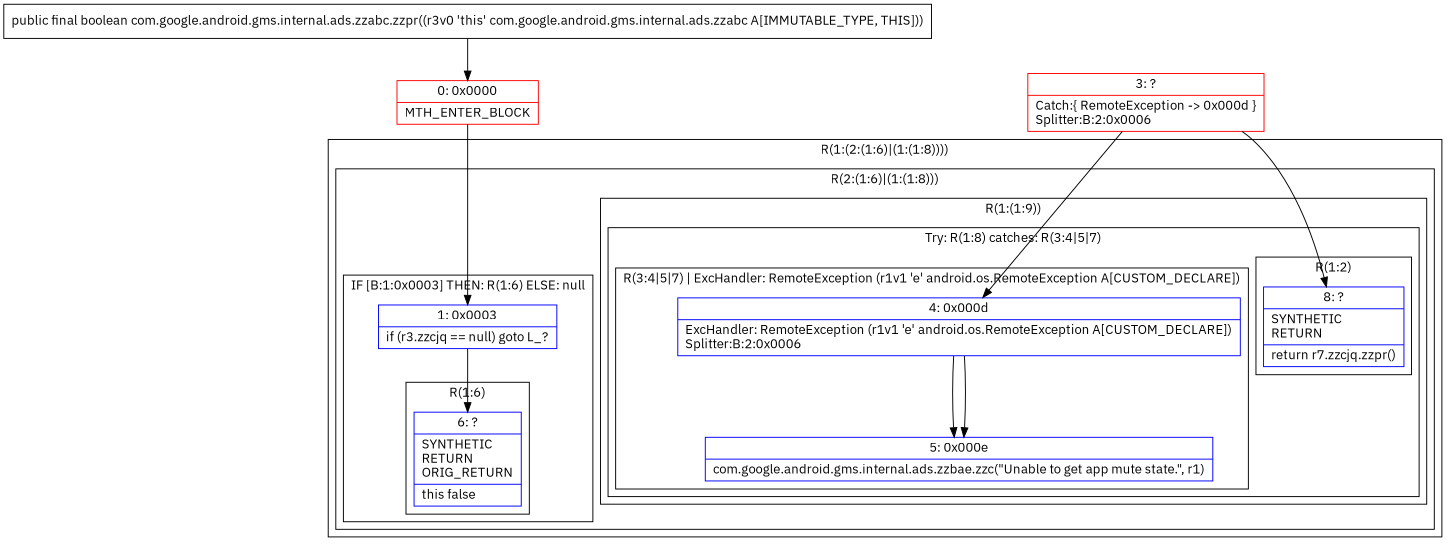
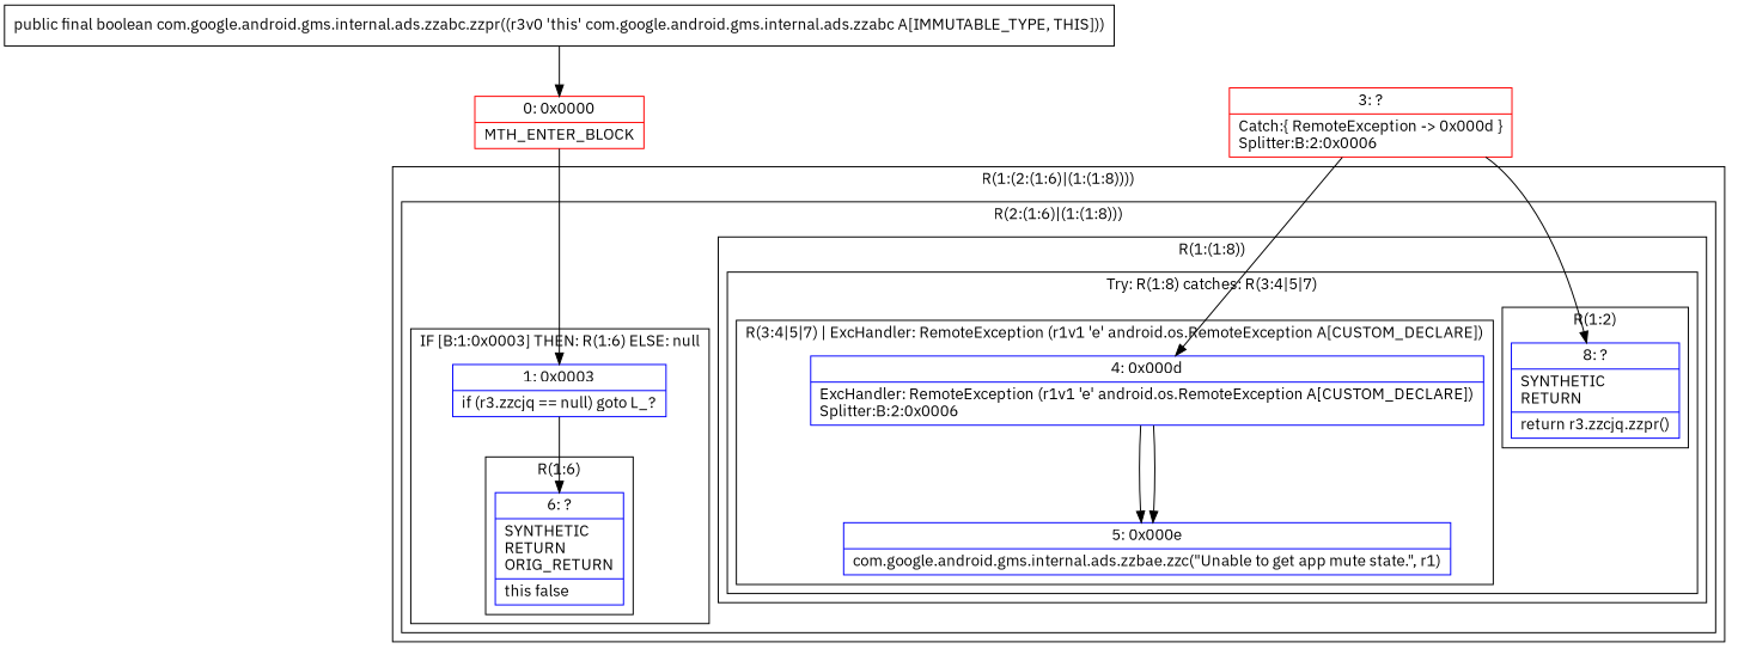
  digraph {
    fontname="IBM Plex Sans"
    node [color=blue fontname="IBM Plex Sans" shape=record]
    edge [fontname="IBM Plex Sans"]
    n1 [label="{6\:\ ?|SYNTHETIC\lRETURN\lORIG_RETURN\l|this false\l}"]
    n2 [label="{1\:\ 0x0003|if (r3.zzcjq == null) goto L_?\l}"]
-   n3 [label="{8\:\ ?|SYNTHETIC\lRETURN\l|return r7.zzcjq.zzpr()\l}"]
+   n3 [label="{8\:\ ?|SYNTHETIC\lRETURN\l|return r3.zzcjq.zzpr()\l}"]
    n4 [label="{4\:\ 0x000d|ExcHandler: RemoteException (r1v1 'e' android.os.RemoteException A[CUSTOM_DECLARE])\lSplitter:B:2:0x0006\l}"]
    n5 [label="{5\:\ 0x000e|com.google.android.gms.internal.ads.zzbae.zzc(\"Unable to get app mute state.\", r1)\l}"]
    n6 [color=red label="{0\:\ 0x0000|MTH_ENTER_BLOCK\l}"]
    n7 [color=red label="{3\:\ ?|Catch:\{ RemoteException \-\> 0x000d \}\lSplitter:B:2:0x0006\l}"]
    n8 [label="{public final boolean com.google.android.gms.internal.ads.zzabc.zzpr((r3v0 'this' com.google.android.gms.internal.ads.zzabc A[IMMUTABLE_TYPE, THIS])) }" color=""]
    subgraph cluster_1 {
      label="R(1:(2:(1:6)|(1:(1:8))))"
      subgraph cluster_2 {
        label="R(2:(1:6)|(1:(1:8)))"
        subgraph cluster_3 {
          label="IF [B:1:0x0003] THEN: R(1:6) ELSE: null"
          n2
          subgraph cluster_4 {
            label="R(1:6)"
            n1
          }
        }
        subgraph cluster_5 {
-         label="R(1:(1:9))"
+         label="R(1:(1:8))"
          subgraph cluster_6 {
            label="Try: R(1:8) catches: R(3:4|5|7)"
            subgraph cluster_7 {
              label="R(1:2)"
              n3
            }
            subgraph cluster_8 {
              label="R(3:4|5|7) | ExcHandler: RemoteException (r1v1 'e' android.os.RemoteException A[CUSTOM_DECLARE])\l"
              n4
              n5
            }
          }
        }
      }
    }
    subgraph cluster_9 {
      label="R(3:4|5|7) | ExcHandler: RemoteException (r1v1 'e' android.os.RemoteException A[CUSTOM_DECLARE])\l"
    }
    n2 -> n1
    n4 -> n5
    n4 -> n5
    n6 -> n2
    n7 -> n3
    n7 -> n4
    n8 -> n6
  }
